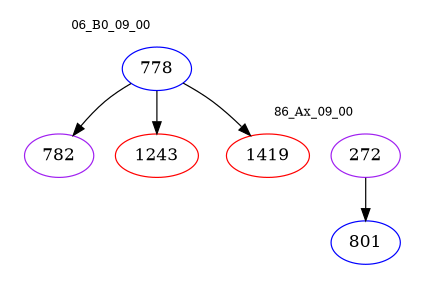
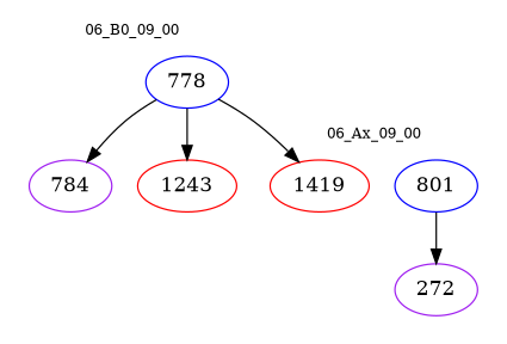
  digraph {
    node [color=blue]
    edge [color=black]
    n1 [label=801]
    n2 [color=purple label=272]
    n3 [color=red label=1419]
    n4 [label=778]
-   n5 [color=purple label=782]
+   n5 [color=purple label=784]
    n6 [color=red label=1243]
    subgraph cluster_1 {
      color=white
      fontsize=10
-     label="86_Ax_09_00"
+     label="06_Ax_09_00"
      n1
      n2
      n3
    }
    subgraph cluster_2 {
      color=white
      fontsize=10
      label="06_B0_09_00"
      n4
      n5
      n6
    }
-   n2 -> n1
+   n1 -> n2
    n4 -> n3
    n4 -> n5
    n4 -> n6
  }
